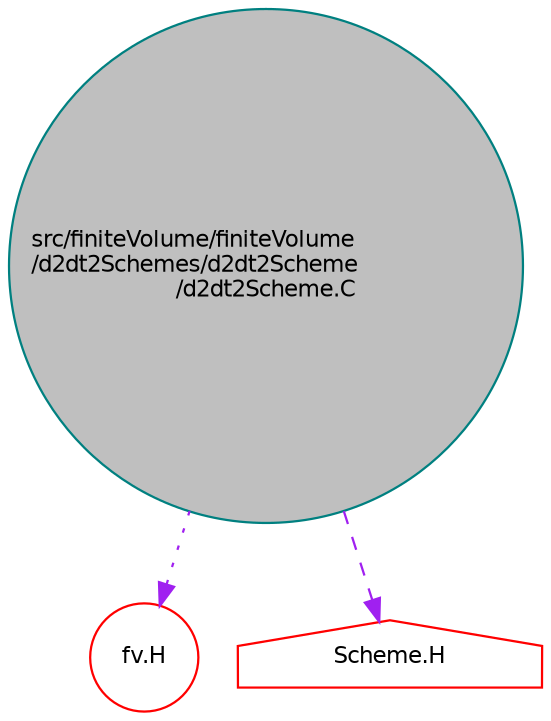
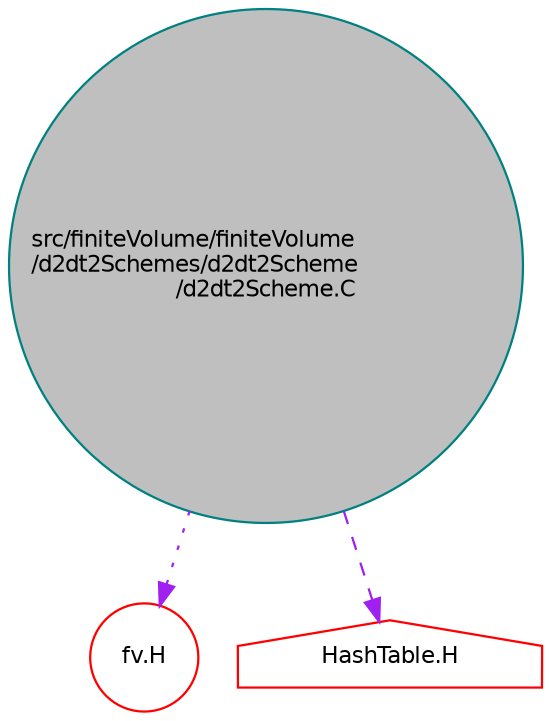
  digraph {
    node [color=red fontname=Helvetica fontsize=10 shape=circle]
    edge [color=purple fontname=Helvetica fontsize=10 labelfontname=Helvetica labelfontsize=10]
    n1 [color=teal fillcolor=grey75 fontcolor=black height=0.2 label="src/finiteVolume/finiteVolume\l/d2dt2Schemes/d2dt2Scheme\l/d2dt2Scheme.C" style=filled width=0.4]
    n2 [height=0.2 label="fv.H" width=0.4]
-   n3 [height=0.2 label="Scheme.H" shape=house width=0.4]
+   n3 [height=0.2 label="HashTable.H" shape=house width=0.4]
    n1 -> n2 [style=dotted]
    n1 -> n3 [style=dashed]
  }
